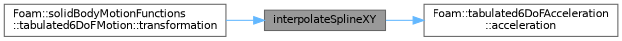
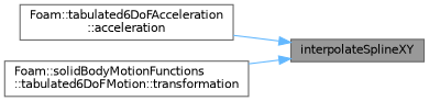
  digraph {
    rankdir=RL
    node [color=grey40 fillcolor=white fontname=Helvetica fontsize=10 shape=box style=filled]
    edge [color=steelblue1 dir=back fontname=Helvetica fontsize=10 labelfontname=Helvetica labelfontsize=10 style=solid]
    n1 [color=gray40 fillcolor=grey60 fontcolor=black height=0.2 label=interpolateSplineXY width=0.4]
    n2 [height=0.2 label="Foam::tabulated6DoFAcceleration\l::acceleration" width=0.4]
    n3 [height=0.2 label="Foam::solidBodyMotionFunctions\l::tabulated6DoFMotion::transformation" width=0.4]
-   n2 -> n1
+   n1 -> n2
    n1 -> n3
  }
